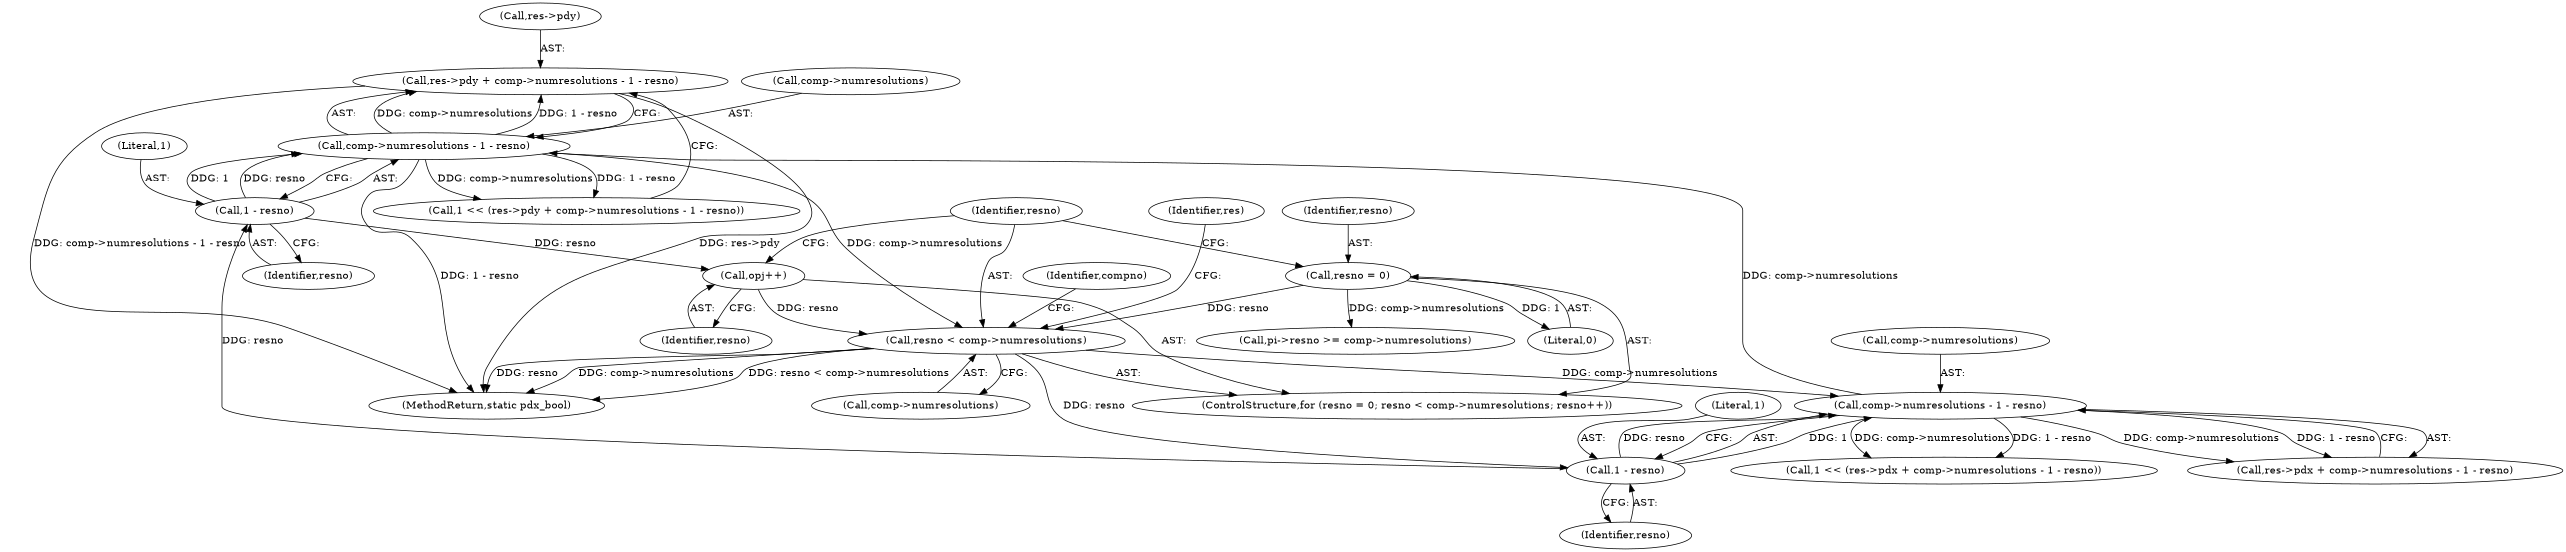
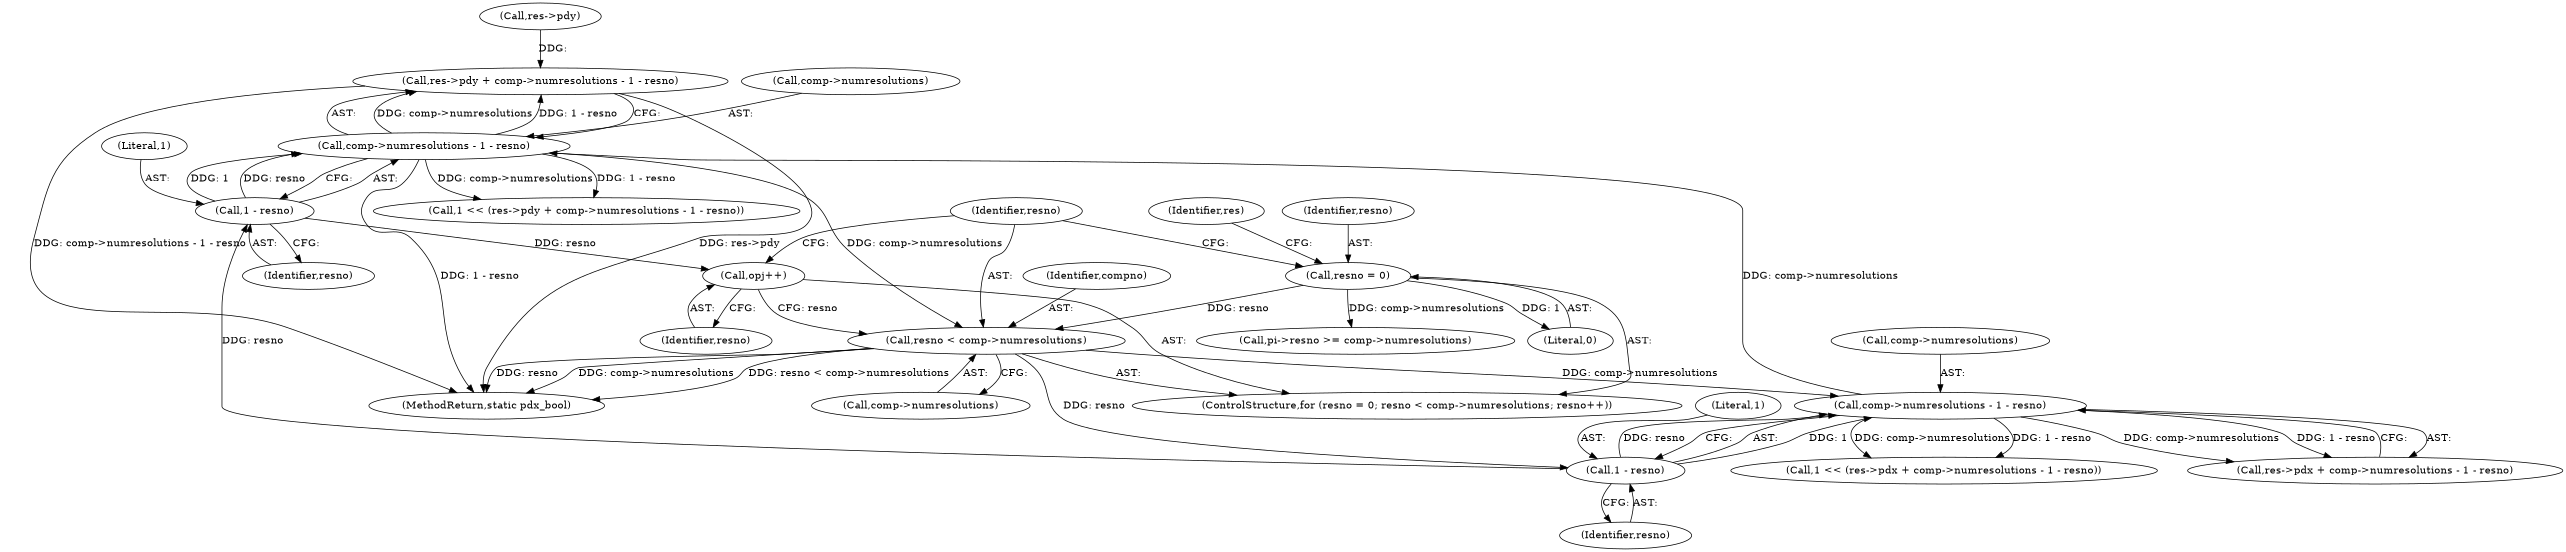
  digraph {
    n1 [label="(Call,res->pdy + comp->numresolutions - 1 - resno)"]
    n2 [label="(Call,comp->numresolutions - 1 - resno)"]
    n3 [label="(MethodReturn,static pdx_bool)"]
    n4 [label="(Call,1 << (res->pdy + comp->numresolutions - 1 - resno))"]
    n5 [label="(Call,resno < comp->numresolutions)"]
    n6 [label="(Call,1 - resno)"]
    n7 [label="(Call,comp->numresolutions - 1 - resno)"]
    n8 [label="(Call,1 - resno)"]
    n9 [label="(ControlStructure,for (resno = 0; resno < comp->numresolutions; resno++))"]
    n10 [label="(Call,comp->numresolutions)"]
    n11 [label="(Call,opj++)"]
    n12 [label="(Identifier,resno)"]
    n13 [label="(Call,1 << (res->pdx + comp->numresolutions - 1 - resno))"]
    n14 [label="(Call,res->pdx + comp->numresolutions - 1 - resno)"]
    n15 [label="(Identifier,resno)"]
    n16 [label="(Call,pi->resno >= comp->numresolutions)"]
    n17 [label="(Call,resno = 0)"]
    n18 [label="(Literal,0)"]
    n19 [label="(Identifier,resno)"]
    n20 [label="(Identifier,res)"]
    n21 [label="(Literal,1)"]
    n22 [label="(Call,res->pdy)"]
    n23 [label="(Identifier,compno)"]
    n24 [label="(Identifier,resno)"]
    n25 [label="(Call,comp->numresolutions)"]
    n26 [label="(Literal,1)"]
    n27 [label="(Identifier,resno)"]
    n28 [label="(Call,comp->numresolutions)"]
    n1 -> n2 [label="CFG: "]
    n1 -> n3 [label="DDG: res->pdy"]
    n1 -> n3 [label="DDG: comp->numresolutions - 1 - resno"]
    n2 -> n1 [label="AST: "]
    n2 -> n1 [label="DDG: comp->numresolutions"]
    n2 -> n1 [label="DDG: 1 - resno"]
    n2 -> n3 [label="DDG: 1 - resno"]
    n2 -> n4 [label="DDG: comp->numresolutions"]
    n2 -> n4 [label="DDG: 1 - resno"]
    n2 -> n5 [label="DDG: comp->numresolutions"]
    n2 -> n6 [label="CFG: "]
-   n4 -> n1 [label="CFG: "]
    n5 -> n3 [label="DDG: comp->numresolutions"]
    n5 -> n3 [label="DDG: resno < comp->numresolutions"]
    n5 -> n3 [label="DDG: resno"]
    n5 -> n7 [label="DDG: comp->numresolutions"]
    n5 -> n8 [label="DDG: resno"]
    n5 -> n9 [label="AST: "]
    n5 -> n10 [label="CFG: "]
    n6 -> n2 [label="AST: "]
    n6 -> n2 [label="DDG: 1"]
    n6 -> n2 [label="DDG: resno"]
    n6 -> n11 [label="DDG: resno"]
    n6 -> n12 [label="CFG: "]
    n7 -> n2 [label="DDG: comp->numresolutions"]
    n7 -> n8 [label="CFG: "]
    n7 -> n13 [label="DDG: comp->numresolutions"]
    n7 -> n13 [label="DDG: 1 - resno"]
    n7 -> n14 [label="AST: "]
    n7 -> n14 [label="DDG: comp->numresolutions"]
    n7 -> n14 [label="DDG: 1 - resno"]
    n8 -> n6 [label="DDG: resno"]
    n8 -> n7 [label="AST: "]
    n8 -> n7 [label="DDG: 1"]
    n8 -> n7 [label="DDG: resno"]
    n8 -> n15 [label="CFG: "]
    n10 -> n5 [label="AST: "]
-   n11 -> n5 [label="DDG: resno"]
+   n11 -> n5 [label="CFG: resno"]
    n11 -> n9 [label="AST: "]
    n11 -> n19 [label="CFG: "]
    n12 -> n6 [label="AST: "]
    n14 -> n7 [label="CFG: "]
    n15 -> n8 [label="AST: "]
    n17 -> n5 [label="DDG: resno"]
    n17 -> n9 [label="AST: "]
    n17 -> n16 [label="DDG: comp->numresolutions"]
    n17 -> n18 [label="DDG: 1"]
    n18 -> n17 [label="AST: "]
    n19 -> n11 [label="AST: "]
-   n20 -> n5 [label="CFG: "]
+   n20 -> n17 [label="CFG: "]
    n21 -> n8 [label="AST: "]
-   n22 -> n1 [label="AST: "]
-   n23 -> n5 [label="CFG: "]
+   n22 -> n1 [label="DDG: "]
+   n23 -> n5 [label="AST: "]
    n24 -> n5 [label="AST: "]
    n24 -> n11 [label="CFG: "]
    n24 -> n17 [label="CFG: "]
    n25 -> n7 [label="AST: "]
    n26 -> n6 [label="AST: "]
    n27 -> n17 [label="AST: "]
    n28 -> n2 [label="AST: "]
  }
